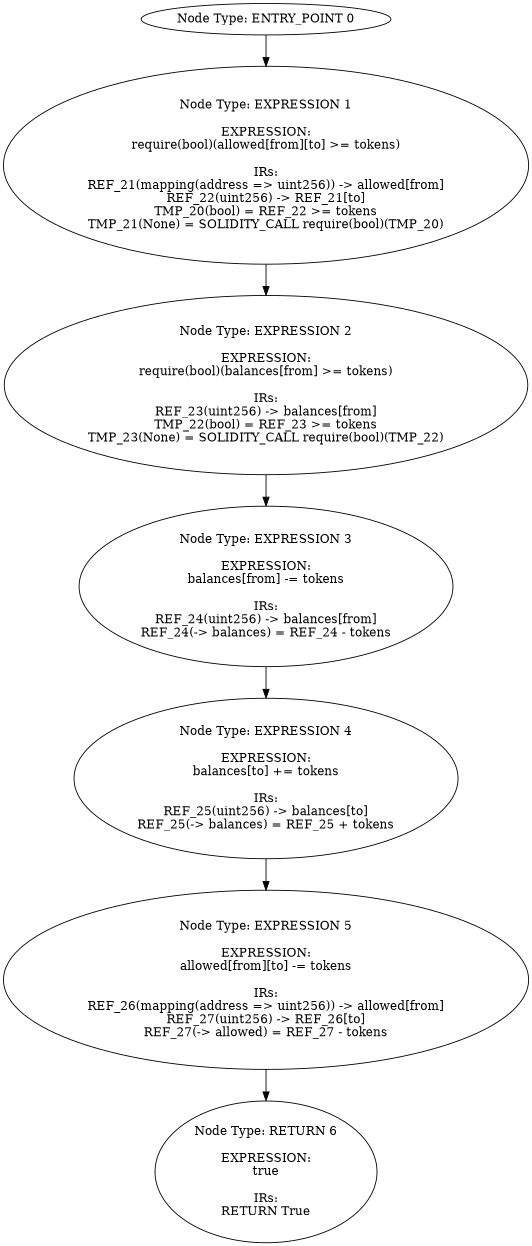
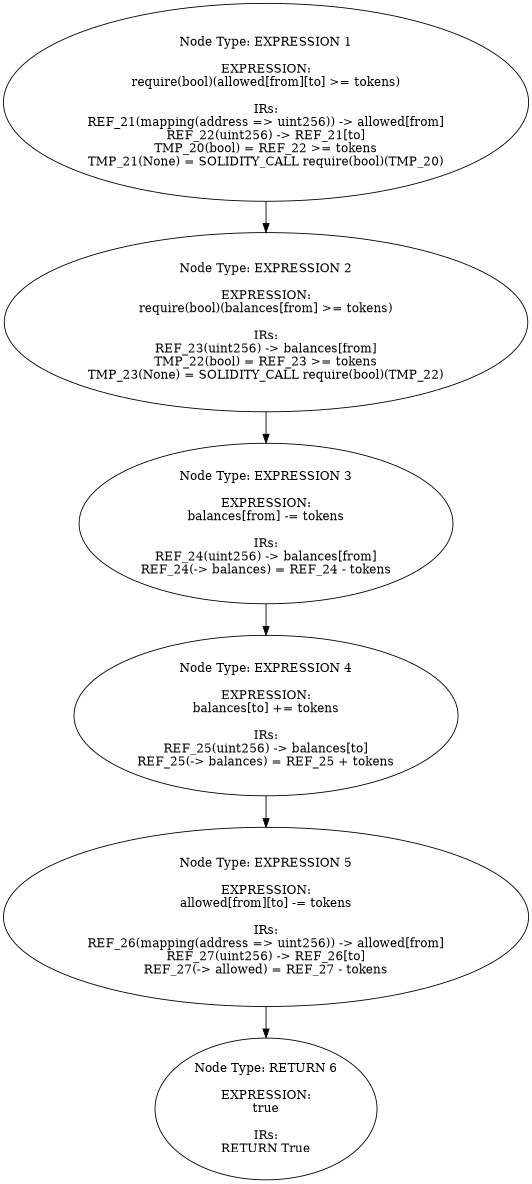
  digraph {
-   n1 [label="Node Type: ENTRY_POINT 0\n"]
    n2 [label="Node Type: EXPRESSION 1\n\nEXPRESSION:\nrequire(bool)(allowed[from][to] >= tokens)\n\nIRs:\nREF_21(mapping(address => uint256)) -> allowed[from]\nREF_22(uint256) -> REF_21[to]\nTMP_20(bool) = REF_22 >= tokens\nTMP_21(None) = SOLIDITY_CALL require(bool)(TMP_20)"]
    n3 [label="Node Type: EXPRESSION 2\n\nEXPRESSION:\nrequire(bool)(balances[from] >= tokens)\n\nIRs:\nREF_23(uint256) -> balances[from]\nTMP_22(bool) = REF_23 >= tokens\nTMP_23(None) = SOLIDITY_CALL require(bool)(TMP_22)"]
    n4 [label="Node Type: EXPRESSION 3\n\nEXPRESSION:\nbalances[from] -= tokens\n\nIRs:\nREF_24(uint256) -> balances[from]\nREF_24(-> balances) = REF_24 - tokens"]
    n5 [label="Node Type: EXPRESSION 4\n\nEXPRESSION:\nbalances[to] += tokens\n\nIRs:\nREF_25(uint256) -> balances[to]\nREF_25(-> balances) = REF_25 + tokens"]
    n6 [label="Node Type: EXPRESSION 5\n\nEXPRESSION:\nallowed[from][to] -= tokens\n\nIRs:\nREF_26(mapping(address => uint256)) -> allowed[from]\nREF_27(uint256) -> REF_26[to]\nREF_27(-> allowed) = REF_27 - tokens"]
    n7 [label="Node Type: RETURN 6\n\nEXPRESSION:\ntrue\n\nIRs:\nRETURN True"]
-   n1 -> n2
    n2 -> n3
    n3 -> n4
    n4 -> n5
    n5 -> n6
    n6 -> n7
  }
